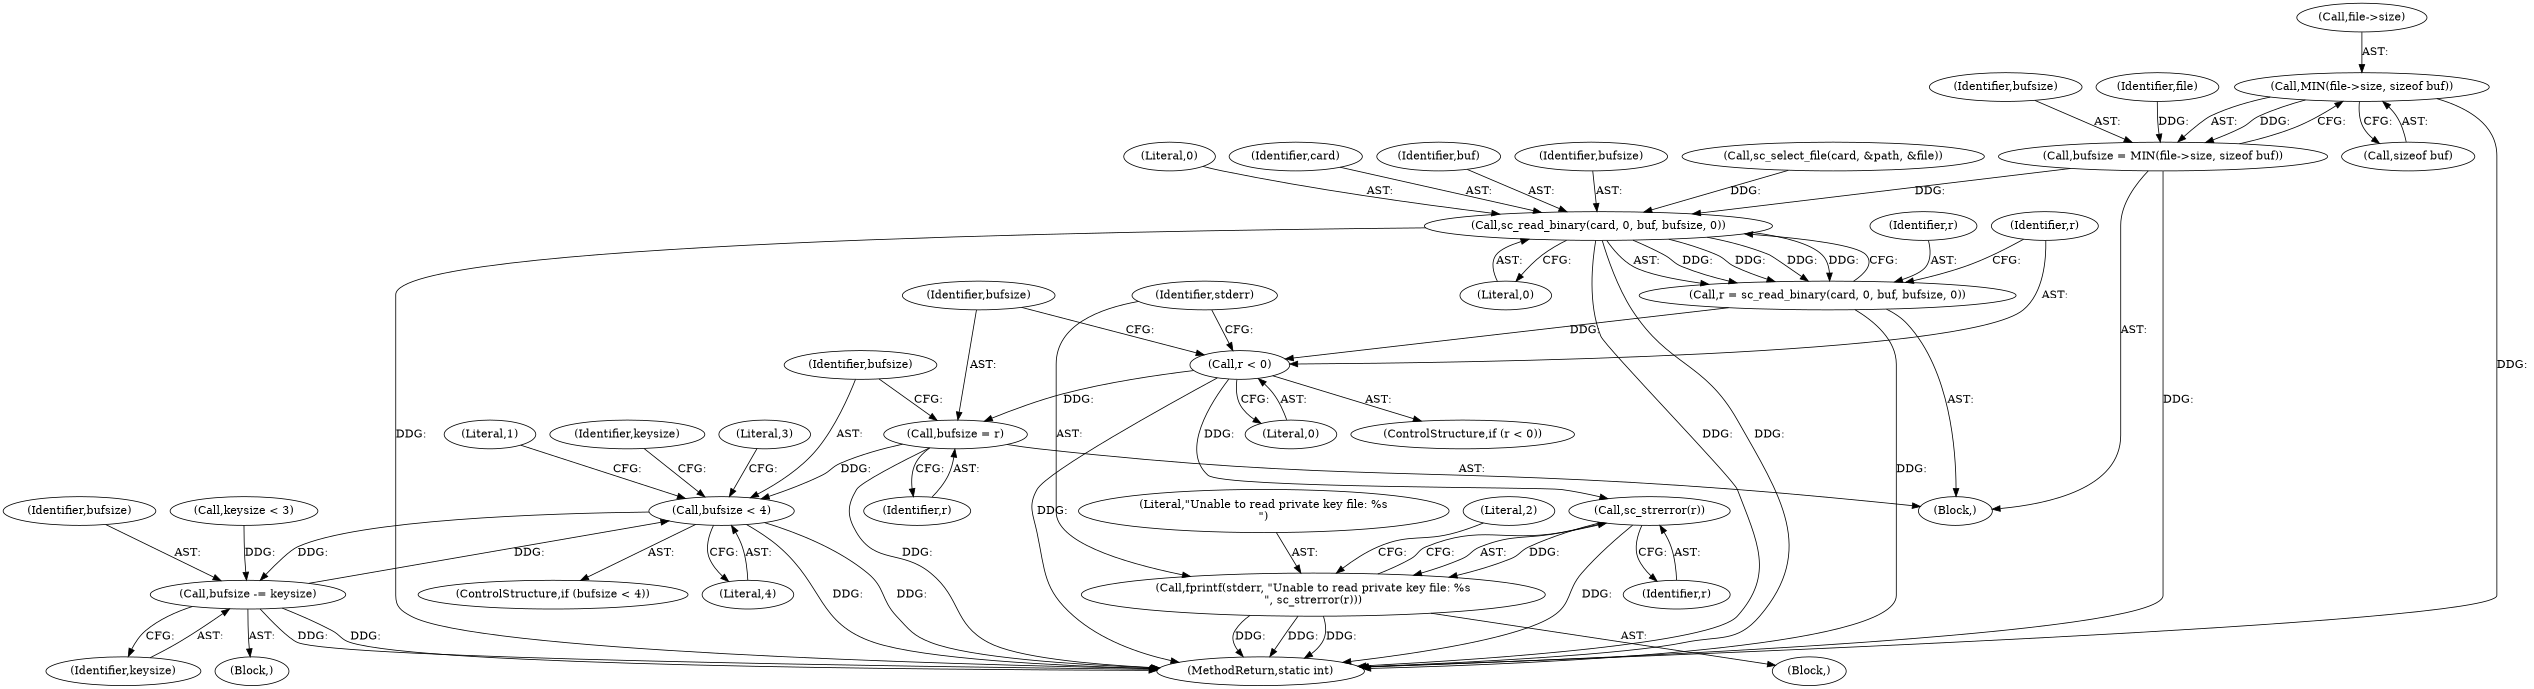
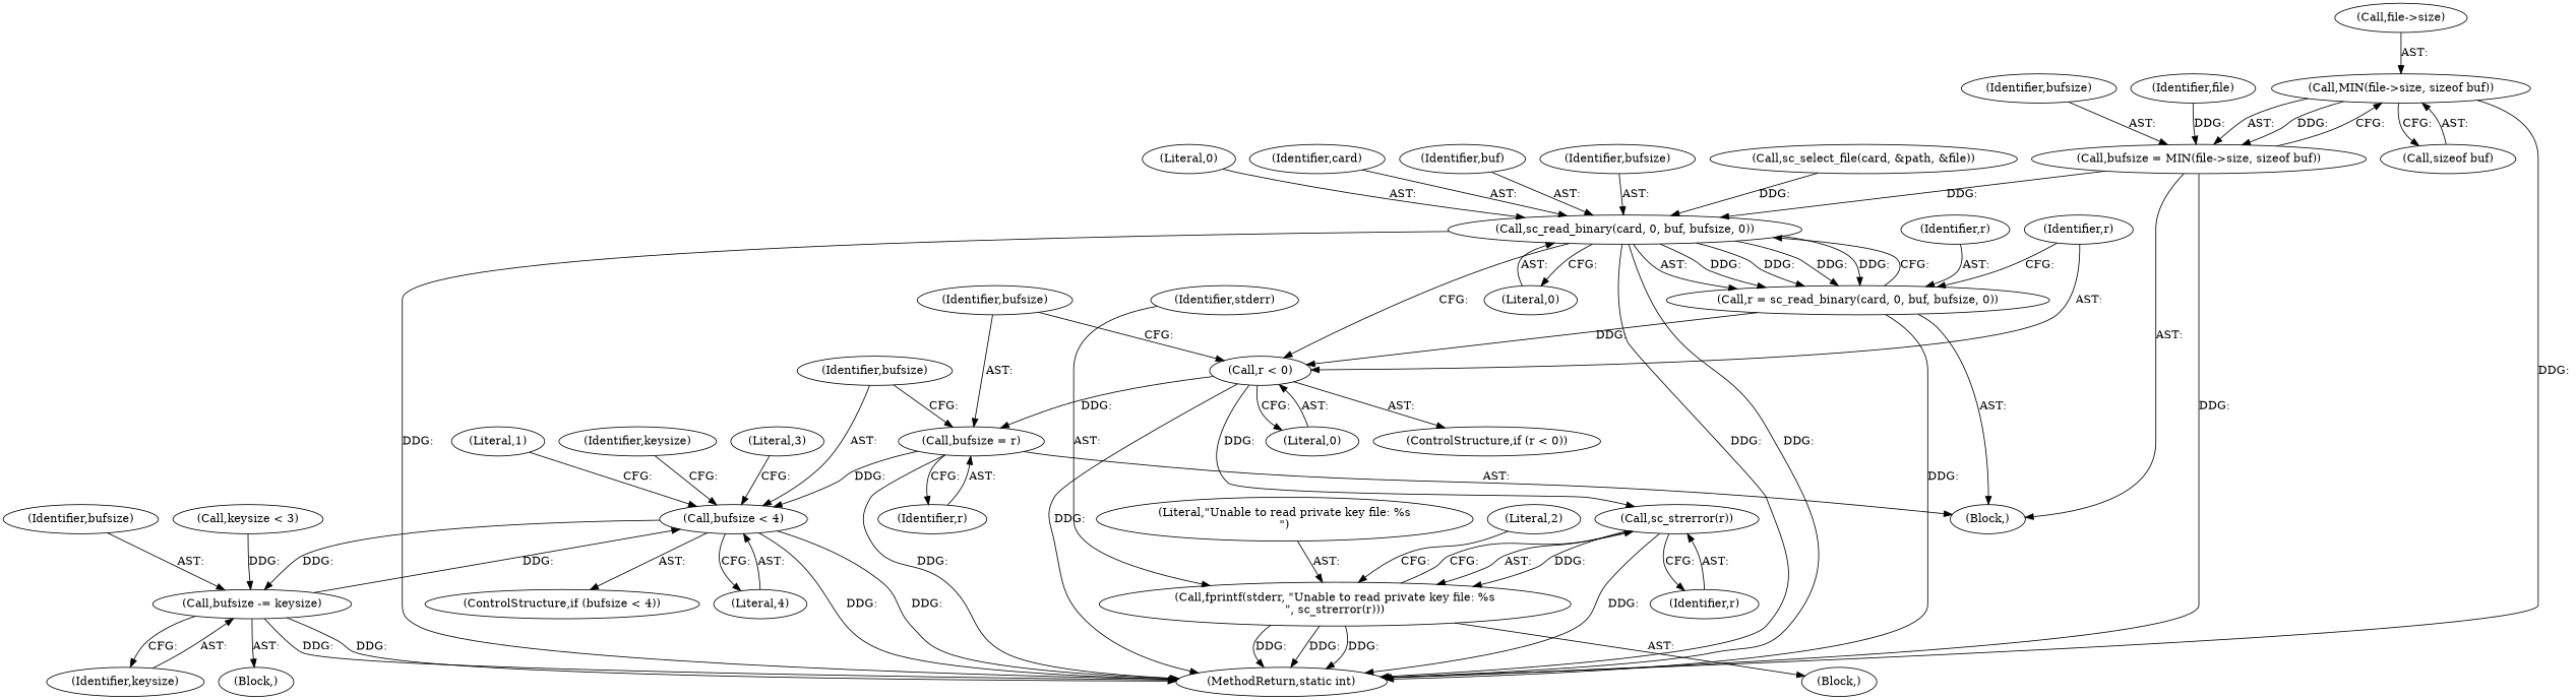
  digraph {
    n1 [label="(Call,MIN(file->size, sizeof buf))"]
    n2 [label="(Call,bufsize = MIN(file->size, sizeof buf))"]
    n3 [label="(Call,sizeof buf)"]
    n4 [label="(MethodReturn,static int)"]
    n5 [label="(Call,sc_read_binary(card, 0, buf, bufsize, 0))"]
    n6 [label="(Block,)"]
    n7 [label="(Call,r = sc_read_binary(card, 0, buf, bufsize, 0))"]
    n8 [label="(Literal,0)"]
    n9 [label="(Call,r < 0)"]
    n10 [label="(Call,sc_strerror(r))"]
    n11 [label="(Call,bufsize = r)"]
    n12 [label="(Literal,0)"]
    n13 [label="(ControlStructure,if (r < 0))"]
    n14 [label="(Call,fprintf(stderr, \"Unable to read private key file: %s\n\", sc_strerror(r)))"]
    n15 [label="(Identifier,r)"]
    n16 [label="(Call,bufsize < 4)"]
    n17 [label="(Identifier,r)"]
    n18 [label="(Block,)"]
    n19 [label="(Call,bufsize -= keysize)"]
    n20 [label="(Literal,4)"]
    n21 [label="(ControlStructure,if (bufsize < 4))"]
    n22 [label="(Identifier,keysize)"]
    n23 [label="(Block,)"]
    n24 [label="(Literal,\"Unable to read private key file: %s\n\")"]
    n25 [label="(Identifier,bufsize)"]
    n26 [label="(Literal,2)"]
    n27 [label="(Literal,1)"]
    n28 [label="(Identifier,bufsize)"]
    n29 [label="(Identifier,buf)"]
    n30 [label="(Identifier,bufsize)"]
    n31 [label="(Call,file->size)"]
    n32 [label="(Identifier,bufsize)"]
    n33 [label="(Call,keysize < 3)"]
    n34 [label="(Identifier,r)"]
    n35 [label="(Call,sc_select_file(card, &path, &file))"]
    n36 [label="(Identifier,stderr)"]
    n37 [label="(Literal,0)"]
    n38 [label="(Identifier,file)"]
    n39 [label="(Identifier,r)"]
    n40 [label="(Identifier,bufsize)"]
    n41 [label="(Identifier,card)"]
    n42 [label="(Identifier,keysize)"]
    n43 [label="(Literal,3)"]
    n1 -> n2 [label="AST: "]
    n1 -> n2 [label="DDG: "]
    n1 -> n3 [label="CFG: "]
    n1 -> n4 [label="DDG: "]
    n2 -> n1 [label="CFG: "]
    n2 -> n4 [label="DDG: "]
    n2 -> n5 [label="DDG: "]
    n2 -> n6 [label="AST: "]
    n3 -> n1 [label="AST: "]
    n5 -> n4 [label="DDG: "]
    n5 -> n4 [label="DDG: "]
    n5 -> n4 [label="DDG: "]
    n5 -> n7 [label="AST: "]
    n5 -> n7 [label="DDG: "]
    n5 -> n7 [label="DDG: "]
    n5 -> n7 [label="DDG: "]
    n5 -> n7 [label="DDG: "]
    n5 -> n8 [label="CFG: "]
    n7 -> n4 [label="DDG: "]
    n7 -> n5 [label="CFG: "]
    n7 -> n6 [label="AST: "]
    n7 -> n9 [label="DDG: "]
    n8 -> n5 [label="AST: "]
    n9 -> n4 [label="DDG: "]
    n9 -> n10 [label="DDG: "]
    n9 -> n11 [label="DDG: "]
    n9 -> n12 [label="CFG: "]
    n9 -> n13 [label="AST: "]
    n10 -> n4 [label="DDG: "]
    n10 -> n14 [label="AST: "]
    n10 -> n14 [label="DDG: "]
    n10 -> n15 [label="CFG: "]
    n11 -> n4 [label="DDG: "]
    n11 -> n6 [label="AST: "]
    n11 -> n16 [label="DDG: "]
    n11 -> n17 [label="CFG: "]
    n12 -> n9 [label="AST: "]
    n14 -> n4 [label="DDG: "]
    n14 -> n4 [label="DDG: "]
    n14 -> n4 [label="DDG: "]
    n14 -> n10 [label="CFG: "]
    n14 -> n18 [label="AST: "]
    n15 -> n10 [label="AST: "]
    n16 -> n4 [label="DDG: "]
    n16 -> n4 [label="DDG: "]
    n16 -> n19 [label="DDG: "]
    n16 -> n20 [label="CFG: "]
    n16 -> n21 [label="AST: "]
    n17 -> n11 [label="AST: "]
    n19 -> n4 [label="DDG: "]
    n19 -> n4 [label="DDG: "]
    n19 -> n16 [label="DDG: "]
    n19 -> n22 [label="CFG: "]
    n19 -> n23 [label="AST: "]
    n20 -> n16 [label="AST: "]
    n22 -> n19 [label="AST: "]
    n24 -> n14 [label="AST: "]
    n25 -> n2 [label="AST: "]
    n26 -> n14 [label="CFG: "]
    n27 -> n16 [label="CFG: "]
    n28 -> n19 [label="AST: "]
    n29 -> n5 [label="AST: "]
    n30 -> n11 [label="CFG: "]
    n30 -> n16 [label="AST: "]
    n31 -> n1 [label="AST: "]
    n32 -> n5 [label="AST: "]
    n33 -> n19 [label="DDG: "]
    n34 -> n7 [label="CFG: "]
    n34 -> n9 [label="AST: "]
    n35 -> n5 [label="DDG: "]
-   n36 -> n9 [label="CFG: "]
+   n5 -> n9 [label="CFG: "]
    n36 -> n14 [label="AST: "]
    n37 -> n5 [label="AST: "]
    n38 -> n2 [label="DDG: "]
    n39 -> n7 [label="AST: "]
    n40 -> n9 [label="CFG: "]
    n40 -> n11 [label="AST: "]
    n41 -> n5 [label="AST: "]
    n42 -> n16 [label="CFG: "]
    n43 -> n16 [label="CFG: "]
  }
